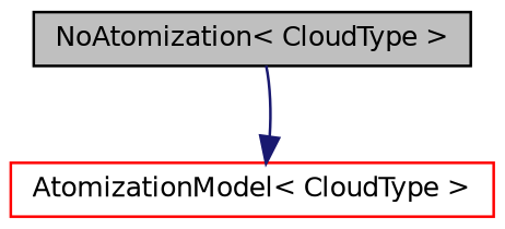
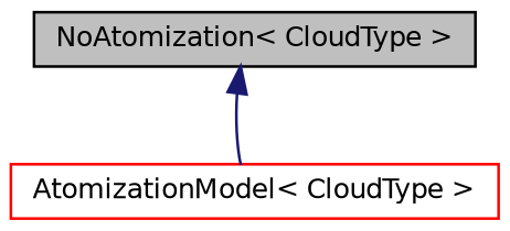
  digraph {
    node [fontname=Helvetica fontsize=10 shape=record]
    n1 [color=black fillcolor=grey75 fontcolor=black height=0.2 label="NoAtomization\< CloudType \>" style=filled width=0.4]
    n2 [color=red height=0.2 label="AtomizationModel\< CloudType \>" width=0.4]
-   n2 -> n1 [color=midnightblue dir=back fontname=Helvetica fontsize=10 labelfontname=Helvetica labelfontsize=10 style=solid]
+   n1 -> n2 [color=midnightblue dir=back fontname=Helvetica fontsize=10 labelfontname=Helvetica labelfontsize=10 style=solid]
  }
